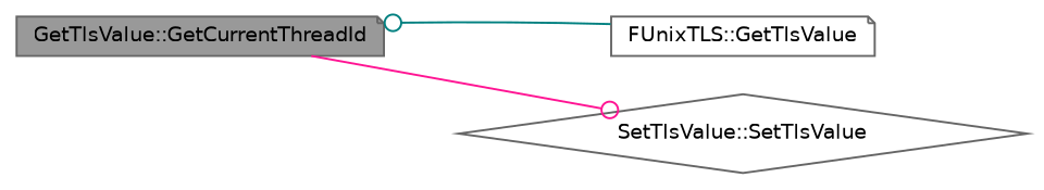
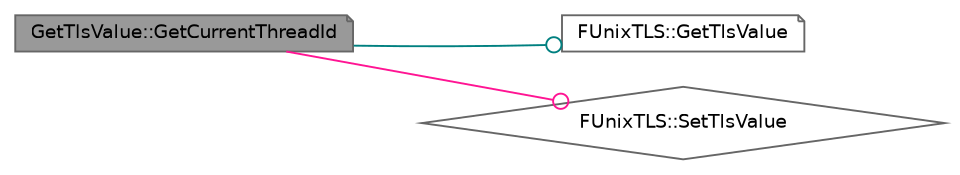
  digraph {
    rankdir=LR
    node [color=grey40 fillcolor=white fontname=Helvetica fontsize=10 shape=note style=filled]
    edge [arrowhead=odot fontname=Helvetica fontsize=10 labelfontname=Helvetica labelfontsize=10 style=solid]
    n1 [color=gray40 fillcolor=grey60 fontcolor=black height=0.2 label="GetTlsValue::GetCurrentThreadId" width=0.4]
    n2 [height=0.2 label="FUnixTLS::GetTlsValue" width=0.4]
-   n3 [height=0.2 label="SetTlsValue::SetTlsValue" shape=diamond width=0.4]
-   n2 -> n1 [color=teal]
+   n3 [height=0.2 label="FUnixTLS::SetTlsValue" shape=diamond width=0.4]
+   n1 -> n2 [color=teal]
    n1 -> n3 [color=deeppink]
  }
